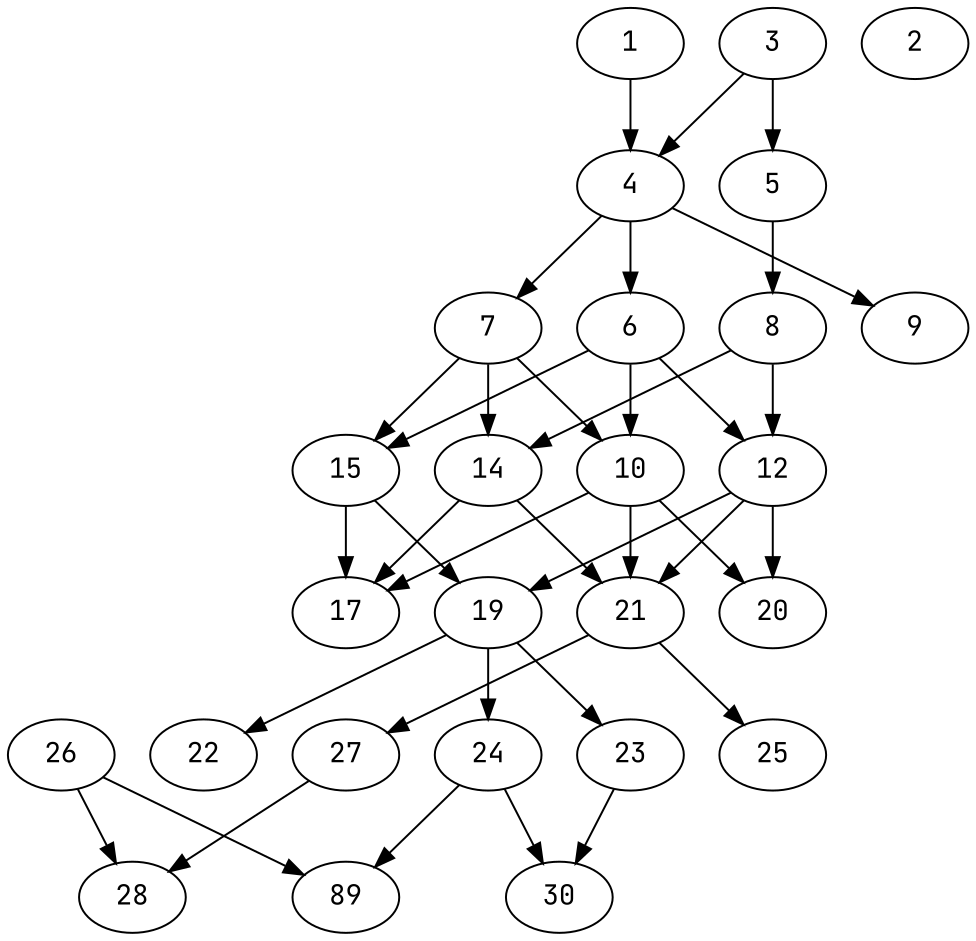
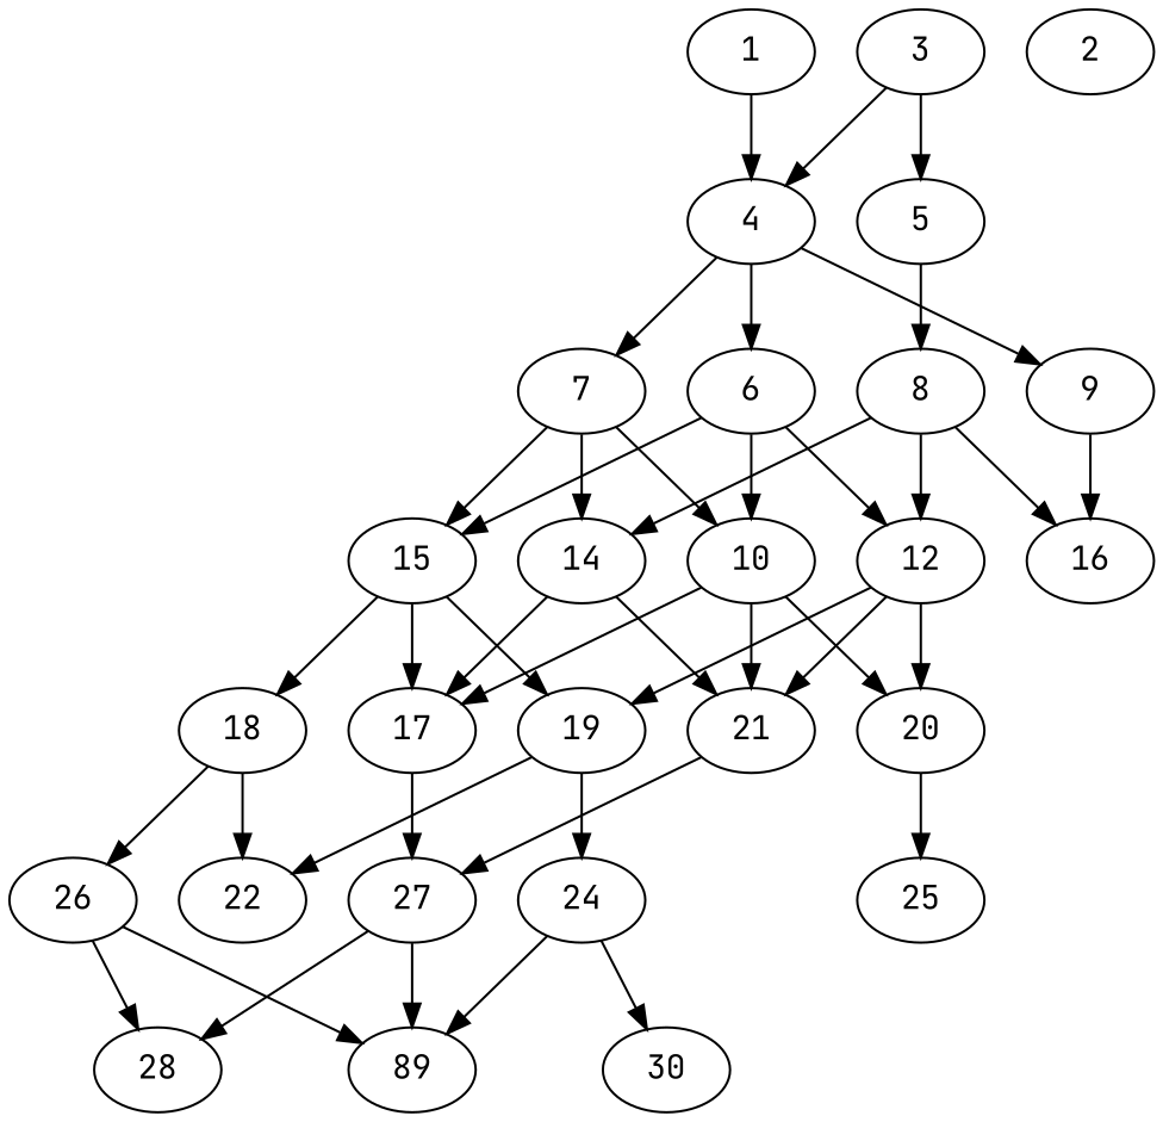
  digraph {
    fontname="JetBrains Mono"
    node [alpha=0.11 fontname="JetBrains Mono"]
    edge [fontname="JetBrains Mono"]
    1 [alpha=0.19 expect_size=21929984]
    4 [alpha=0.07 expect_size=28127232]
    6 [alpha=0.04 expect_size=42563584]
    7 [alpha=0.17 expect_size=26072064]
    9 [alpha=0.00 expect_size=29633536]
    10 [alpha=0.17 expect_size=28216320]
    12 [alpha=0.18 expect_size=12417024]
    15 [alpha=0.08 expect_size=18113536]
    14 [expect_size=47841280]
+   16 [alpha=0.08 expect_size=30345216]
    2 [alpha=0.20 expect_size=17986560]
    3 [alpha=0.15 expect_size=21196800]
    5 [alpha=0.05 expect_size=47951872]
    8 [alpha=0.14 expect_size=15657984]
    17 [alpha=0.15 expect_size=40519680]
    20 [alpha=0.20 expect_size=19753984]
    21 [alpha=0.03 expect_size=13457408]
    19 [alpha=0.04 expect_size=19449856]
+   18 [alpha=0.19 expect_size=34390016]
    27 [alpha=0.20 expect_size=6256640]
    25 [alpha=0.14 expect_size=15994880]
    22 [expect_size=19574784]
-   23 [alpha=0.06 expect_size=15394816]
    24 [expect_size=36269056]
    26 [alpha=0.12 expect_size=34154496]
    n26 [alpha=0.14 expect_size=38400000 label=89]
    28 [alpha=0.12 expect_size=41186304]
    30 [alpha=0.06 expect_size=47243264]
    1 -> 4
    4 -> 6
    4 -> 7
    4 -> 9
    6 -> 10
    6 -> 12
    6 -> 15
    7 -> 10
    7 -> 15
    7 -> 14
+   9 -> 16
    10 -> 17
    10 -> 20
    10 -> 21
    12 -> 20
    12 -> 21
    12 -> 19
    15 -> 17
    15 -> 19
+   15 -> 18
    14 -> 17
    14 -> 21
    3 -> 4
    3 -> 5
    5 -> 8
    8 -> 12
    8 -> 14
-   21 -> 25
+   8 -> 16
+   17 -> 27
+   20 -> 25
    21 -> 27
    19 -> 22
-   19 -> 23
    19 -> 24
+   18 -> 22
+   18 -> 26
+   27 -> n26
    27 -> 28
-   23 -> 30
    24 -> n26
    24 -> 30
    26 -> n26
    26 -> 28
  }
